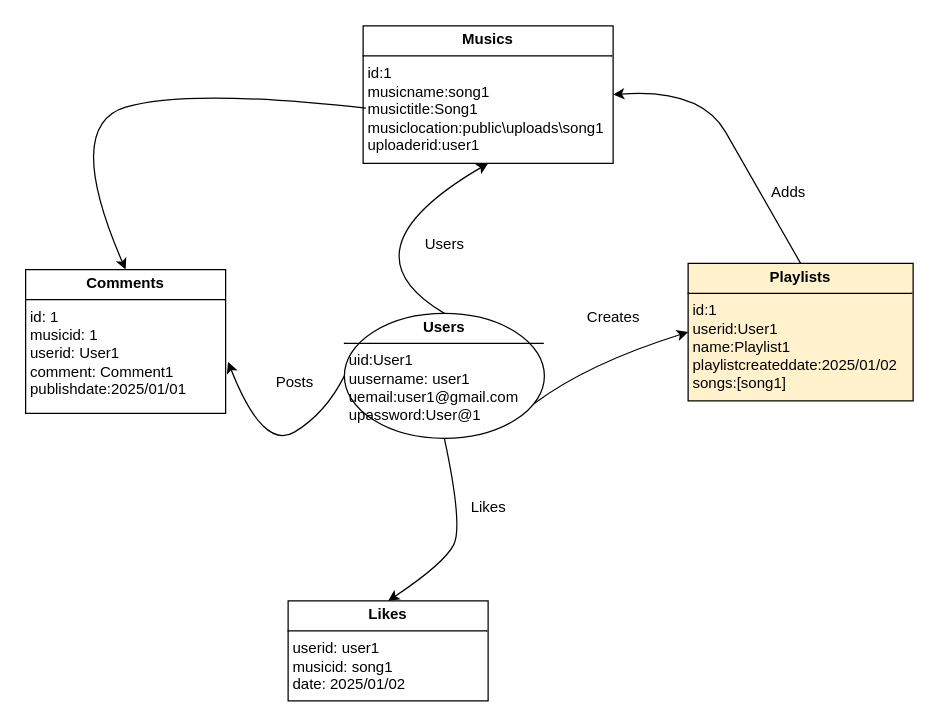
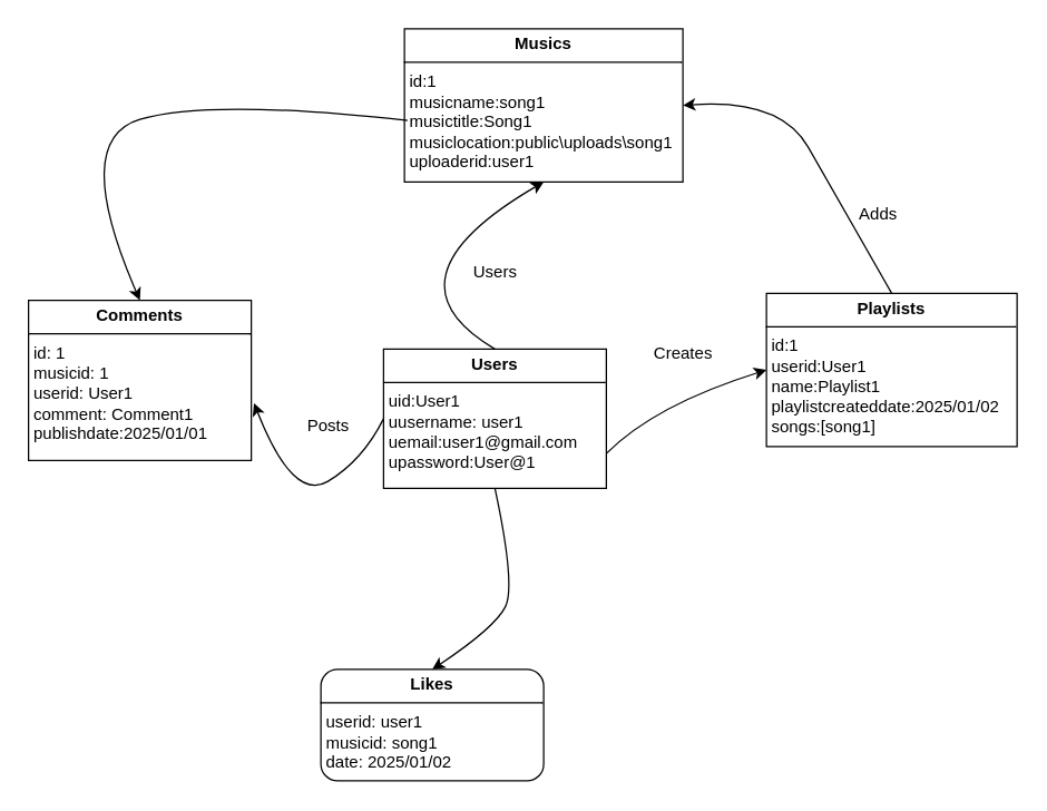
  <mxCell id="0" />
  <mxCell id="1" parent="0" />
  <mxCell id="2" value="&lt;p style=&quot;margin:0px;margin-top:4px;text-align:center;&quot;&gt;&lt;b&gt;Comments&lt;/b&gt;&lt;/p&gt;&lt;hr size=&quot;1&quot; style=&quot;border-style:solid;&quot;&gt;&lt;p style=&quot;margin:0px;margin-left:4px;&quot;&gt;id: 1&lt;/p&gt;&lt;p style=&quot;margin:0px;margin-left:4px;&quot;&gt;musicid: 1&lt;/p&gt;&lt;p style=&quot;margin:0px;margin-left:4px;&quot;&gt;userid: User1&lt;/p&gt;&lt;p style=&quot;margin:0px;margin-left:4px;&quot;&gt;comment: Comment1&lt;/p&gt;&lt;p style=&quot;margin:0px;margin-left:4px;&quot;&gt;publishdate:2025/01/01&lt;/p&gt;" style="verticalAlign=top;align=left;overflow=fill;html=1;whiteSpace=wrap;" vertex="1" parent="1"><mxGeometry x="20" y="215" width="160" height="115" as="geometry" /></mxCell>
  <mxCell id="3" value="&lt;p style=&quot;margin:0px;margin-top:4px;text-align:center;&quot;&gt;&lt;b&gt;Musics&lt;/b&gt;&lt;/p&gt;&lt;hr size=&quot;1&quot; style=&quot;border-style:solid;&quot;&gt;&lt;p style=&quot;margin:0px;margin-left:4px;&quot;&gt;id:1&lt;br&gt;musicname:song1&lt;/p&gt;&lt;p style=&quot;margin:0px;margin-left:4px;&quot;&gt;musictitle:Song1&lt;/p&gt;&lt;p style=&quot;margin:0px;margin-left:4px;&quot;&gt;musiclocation:public\uploads\song1&lt;/p&gt;&lt;p style=&quot;margin:0px;margin-left:4px;&quot;&gt;uploaderid:user1&lt;/p&gt;&lt;p style=&quot;margin:0px;margin-left:4px;&quot;&gt;&lt;br&gt;&lt;/p&gt;" style="verticalAlign=top;align=left;overflow=fill;html=1;whiteSpace=wrap;" vertex="1" parent="1"><mxGeometry x="290" y="20" width="200" height="110" as="geometry" /></mxCell>
- <mxCell id="4" value="&lt;p style=&quot;margin:0px;margin-top:4px;text-align:center;&quot;&gt;&lt;b&gt;Playlists&lt;/b&gt;&lt;/p&gt;&lt;hr size=&quot;1&quot; style=&quot;border-style:solid;&quot;&gt;&lt;p style=&quot;margin:0px;margin-left:4px;&quot;&gt;id:1&lt;br&gt;userid:User1&lt;/p&gt;&lt;p style=&quot;margin:0px;margin-left:4px;&quot;&gt;&lt;span style=&quot;background-color: transparent; color: light-dark(rgb(0, 0, 0), rgb(255, 255, 255));&quot;&gt;name:Playlist1&lt;/span&gt;&lt;/p&gt;&lt;p style=&quot;margin:0px;margin-left:4px;&quot;&gt;&lt;span style=&quot;background-color: transparent; color: light-dark(rgb(0, 0, 0), rgb(255, 255, 255));&quot;&gt;playlistcreateddate:2025/01/02&lt;br&gt;&lt;/span&gt;songs:[song1]&lt;/p&gt;&lt;p style=&quot;margin: 0px 0px 0px 4px;&quot;&gt;&lt;br&gt;&lt;/p&gt;" style="verticalAlign=top;align=left;overflow=fill;html=1;whiteSpace=wrap;fillColor=#fff2cc;" vertex="1" parent="1"><mxGeometry x="550" y="210" width="180" height="110" as="geometry" /></mxCell>
- <mxCell id="5" value="&lt;p style=&quot;margin:0px;margin-top:4px;text-align:center;&quot;&gt;&lt;b&gt;Likes&lt;/b&gt;&lt;/p&gt;&lt;hr size=&quot;1&quot; style=&quot;border-style:solid;&quot;&gt;&lt;p style=&quot;margin:0px;margin-left:4px;&quot;&gt;userid: user1&lt;/p&gt;&lt;p style=&quot;margin:0px;margin-left:4px;&quot;&gt;musicid: song1&lt;/p&gt;&lt;p style=&quot;margin:0px;margin-left:4px;&quot;&gt;date: 2025/01/02&lt;/p&gt;&lt;p style=&quot;margin:0px;margin-left:4px;&quot;&gt;&lt;br&gt;&lt;/p&gt;" style="verticalAlign=top;align=left;overflow=fill;html=1;whiteSpace=wrap;rounded=0;" vertex="1" parent="1"><mxGeometry x="230" y="480" width="160" height="80" as="geometry" /></mxCell>
- <mxCell id="6" value="&lt;p style=&quot;margin:0px;margin-top:4px;text-align:center;&quot;&gt;&lt;b&gt;Users&lt;/b&gt;&lt;/p&gt;&lt;hr size=&quot;1&quot; style=&quot;border-style:solid;&quot;&gt;&lt;p style=&quot;margin:0px;margin-left:4px;&quot;&gt;uid:User1&lt;br&gt;uusername: user1&lt;/p&gt;&lt;p style=&quot;margin:0px;margin-left:4px;&quot;&gt;uemail:user1@gmail.com&lt;/p&gt;&lt;p style=&quot;margin:0px;margin-left:4px;&quot;&gt;upassword:User@1&lt;/p&gt;" style="ellipse;verticalAlign=top;align=left;overflow=fill;html=1;whiteSpace=wrap;" vertex="1" parent="1"><mxGeometry x="275" y="250" width="160" height="100" as="geometry" /></mxCell>
+ <mxCell id="4" value="&lt;p style=&quot;margin:0px;margin-top:4px;text-align:center;&quot;&gt;&lt;b&gt;Playlists&lt;/b&gt;&lt;/p&gt;&lt;hr size=&quot;1&quot; style=&quot;border-style:solid;&quot;&gt;&lt;p style=&quot;margin:0px;margin-left:4px;&quot;&gt;id:1&lt;br&gt;userid:User1&lt;/p&gt;&lt;p style=&quot;margin:0px;margin-left:4px;&quot;&gt;&lt;span style=&quot;background-color: transparent; color: light-dark(rgb(0, 0, 0), rgb(255, 255, 255));&quot;&gt;name:Playlist1&lt;/span&gt;&lt;/p&gt;&lt;p style=&quot;margin:0px;margin-left:4px;&quot;&gt;&lt;span style=&quot;background-color: transparent; color: light-dark(rgb(0, 0, 0), rgb(255, 255, 255));&quot;&gt;playlistcreateddate:2025/01/02&lt;br&gt;&lt;/span&gt;songs:[song1]&lt;/p&gt;&lt;p style=&quot;margin: 0px 0px 0px 4px;&quot;&gt;&lt;br&gt;&lt;/p&gt;" style="verticalAlign=top;align=left;overflow=fill;html=1;whiteSpace=wrap;" vertex="1" parent="1"><mxGeometry x="550" y="210" width="180" height="110" as="geometry" /></mxCell>
+ <mxCell id="5" value="&lt;p style=&quot;margin:0px;margin-top:4px;text-align:center;&quot;&gt;&lt;b&gt;Likes&lt;/b&gt;&lt;/p&gt;&lt;hr size=&quot;1&quot; style=&quot;border-style:solid;&quot;&gt;&lt;p style=&quot;margin:0px;margin-left:4px;&quot;&gt;userid: user1&lt;/p&gt;&lt;p style=&quot;margin:0px;margin-left:4px;&quot;&gt;musicid: song1&lt;/p&gt;&lt;p style=&quot;margin:0px;margin-left:4px;&quot;&gt;date: 2025/01/02&lt;/p&gt;&lt;p style=&quot;margin:0px;margin-left:4px;&quot;&gt;&lt;br&gt;&lt;/p&gt;" style="verticalAlign=top;align=left;overflow=fill;html=1;whiteSpace=wrap;rounded=1;" vertex="1" parent="1"><mxGeometry x="230" y="480" width="160" height="80" as="geometry" /></mxCell>
+ <mxCell id="6" value="&lt;p style=&quot;margin:0px;margin-top:4px;text-align:center;&quot;&gt;&lt;b&gt;Users&lt;/b&gt;&lt;/p&gt;&lt;hr size=&quot;1&quot; style=&quot;border-style:solid;&quot;&gt;&lt;p style=&quot;margin:0px;margin-left:4px;&quot;&gt;uid:User1&lt;br&gt;uusername: user1&lt;/p&gt;&lt;p style=&quot;margin:0px;margin-left:4px;&quot;&gt;uemail:user1@gmail.com&lt;/p&gt;&lt;p style=&quot;margin:0px;margin-left:4px;&quot;&gt;upassword:User@1&lt;/p&gt;" style="verticalAlign=top;align=left;overflow=fill;html=1;whiteSpace=wrap;" vertex="1" parent="1"><mxGeometry x="275" y="250" width="160" height="100" as="geometry" /></mxCell>
  <mxCell id="7" value="" style="curved=1;endArrow=classic;html=1;rounded=0;entryX=0.5;entryY=0;entryDx=0;entryDy=0;exitX=0.011;exitY=0.599;exitDx=0;exitDy=0;exitPerimeter=0;" edge="1" parent="1" source="3" target="2"><mxGeometry width="50" height="50" relative="1" as="geometry"><mxPoint x="50" y="150" as="sourcePoint" /><mxPoint x="100" y="100" as="targetPoint" /><Array as="points"><mxPoint x="150" y="70" /><mxPoint x="50" y="100" /></Array></mxGeometry></mxCell>
  <mxCell id="8" value="" style="curved=1;endArrow=classic;html=1;rounded=0;entryX=0;entryY=0.5;entryDx=0;entryDy=0;exitX=1;exitY=0.75;exitDx=0;exitDy=0;" edge="1" parent="1" source="6" target="4"><mxGeometry width="50" height="50" relative="1" as="geometry"><mxPoint x="400" y="460" as="sourcePoint" /><mxPoint x="450" y="410" as="targetPoint" /><Array as="points"><mxPoint x="470" y="290" /></Array></mxGeometry></mxCell>
  <mxCell id="9" value="" style="curved=1;endArrow=classic;html=1;rounded=0;entryX=0.5;entryY=0;entryDx=0;entryDy=0;exitX=0.5;exitY=1;exitDx=0;exitDy=0;" edge="1" parent="1" source="6" target="5"><mxGeometry width="50" height="50" relative="1" as="geometry"><mxPoint x="470" y="470" as="sourcePoint" /><mxPoint x="520" y="420" as="targetPoint" /><Array as="points"><mxPoint x="370" y="420" /><mxPoint x="355" y="450" /></Array></mxGeometry></mxCell>
  <mxCell id="10" value="" style="curved=1;endArrow=classic;html=1;rounded=0;exitX=0.5;exitY=0;exitDx=0;exitDy=0;entryX=0.5;entryY=1;entryDx=0;entryDy=0;" edge="1" parent="1" source="6" target="3"><mxGeometry width="50" height="50" relative="1" as="geometry"><mxPoint x="420" y="230" as="sourcePoint" /><mxPoint x="470" y="180" as="targetPoint" /><Array as="points"><mxPoint x="270" y="200" /></Array></mxGeometry></mxCell>
  <mxCell id="11" value="" style="curved=1;endArrow=classic;html=1;rounded=0;exitX=0.5;exitY=0;exitDx=0;exitDy=0;entryX=1;entryY=0.5;entryDx=0;entryDy=0;" edge="1" parent="1" source="4" target="3"><mxGeometry width="50" height="50" relative="1" as="geometry"><mxPoint x="560" y="120" as="sourcePoint" /><mxPoint x="610" y="70" as="targetPoint" /><Array as="points"><mxPoint x="600" y="140" /><mxPoint x="560" y="70" /></Array></mxGeometry></mxCell>
  <mxCell id="12" value="" style="curved=1;endArrow=classic;html=1;rounded=0;exitX=0;exitY=0.5;exitDx=0;exitDy=0;entryX=1.012;entryY=0.642;entryDx=0;entryDy=0;entryPerimeter=0;" edge="1" parent="1" source="6" target="2"><mxGeometry width="50" height="50" relative="1" as="geometry"><mxPoint x="210" y="410" as="sourcePoint" /><mxPoint x="260" y="360" as="targetPoint" /><Array as="points"><mxPoint x="260" y="330" /><mxPoint x="210" y="360" /></Array></mxGeometry></mxCell>
  <mxCell id="13" value="Users" style="text;html=1;align=center;verticalAlign=middle;resizable=0;points=[];autosize=1;strokeColor=none;fillColor=none;" vertex="1" parent="1"><mxGeometry x="325" y="180" width="60" height="30" as="geometry" /></mxCell>
  <mxCell id="14" value="Posts" style="text;html=1;align=center;verticalAlign=middle;resizable=0;points=[];autosize=1;strokeColor=none;fillColor=none;" vertex="1" parent="1"><mxGeometry x="210" y="290" width="50" height="30" as="geometry" /></mxCell>
  <mxCell id="15" value="Creates" style="text;html=1;align=center;verticalAlign=middle;resizable=0;points=[];autosize=1;strokeColor=none;fillColor=none;" vertex="1" parent="1"><mxGeometry x="455" y="238" width="70" height="30" as="geometry" /></mxCell>
  <mxCell id="16" value="Adds" style="text;html=1;align=center;verticalAlign=middle;resizable=0;points=[];autosize=1;strokeColor=none;fillColor=none;" vertex="1" parent="1"><mxGeometry x="605" y="138" width="50" height="30" as="geometry" /></mxCell>
- <mxCell id="17" value="Likes" style="text;html=1;align=center;verticalAlign=middle;resizable=0;points=[];autosize=1;strokeColor=none;fillColor=none;" vertex="1" parent="1"><mxGeometry x="365" y="390" width="50" height="30" as="geometry" /></mxCell>
